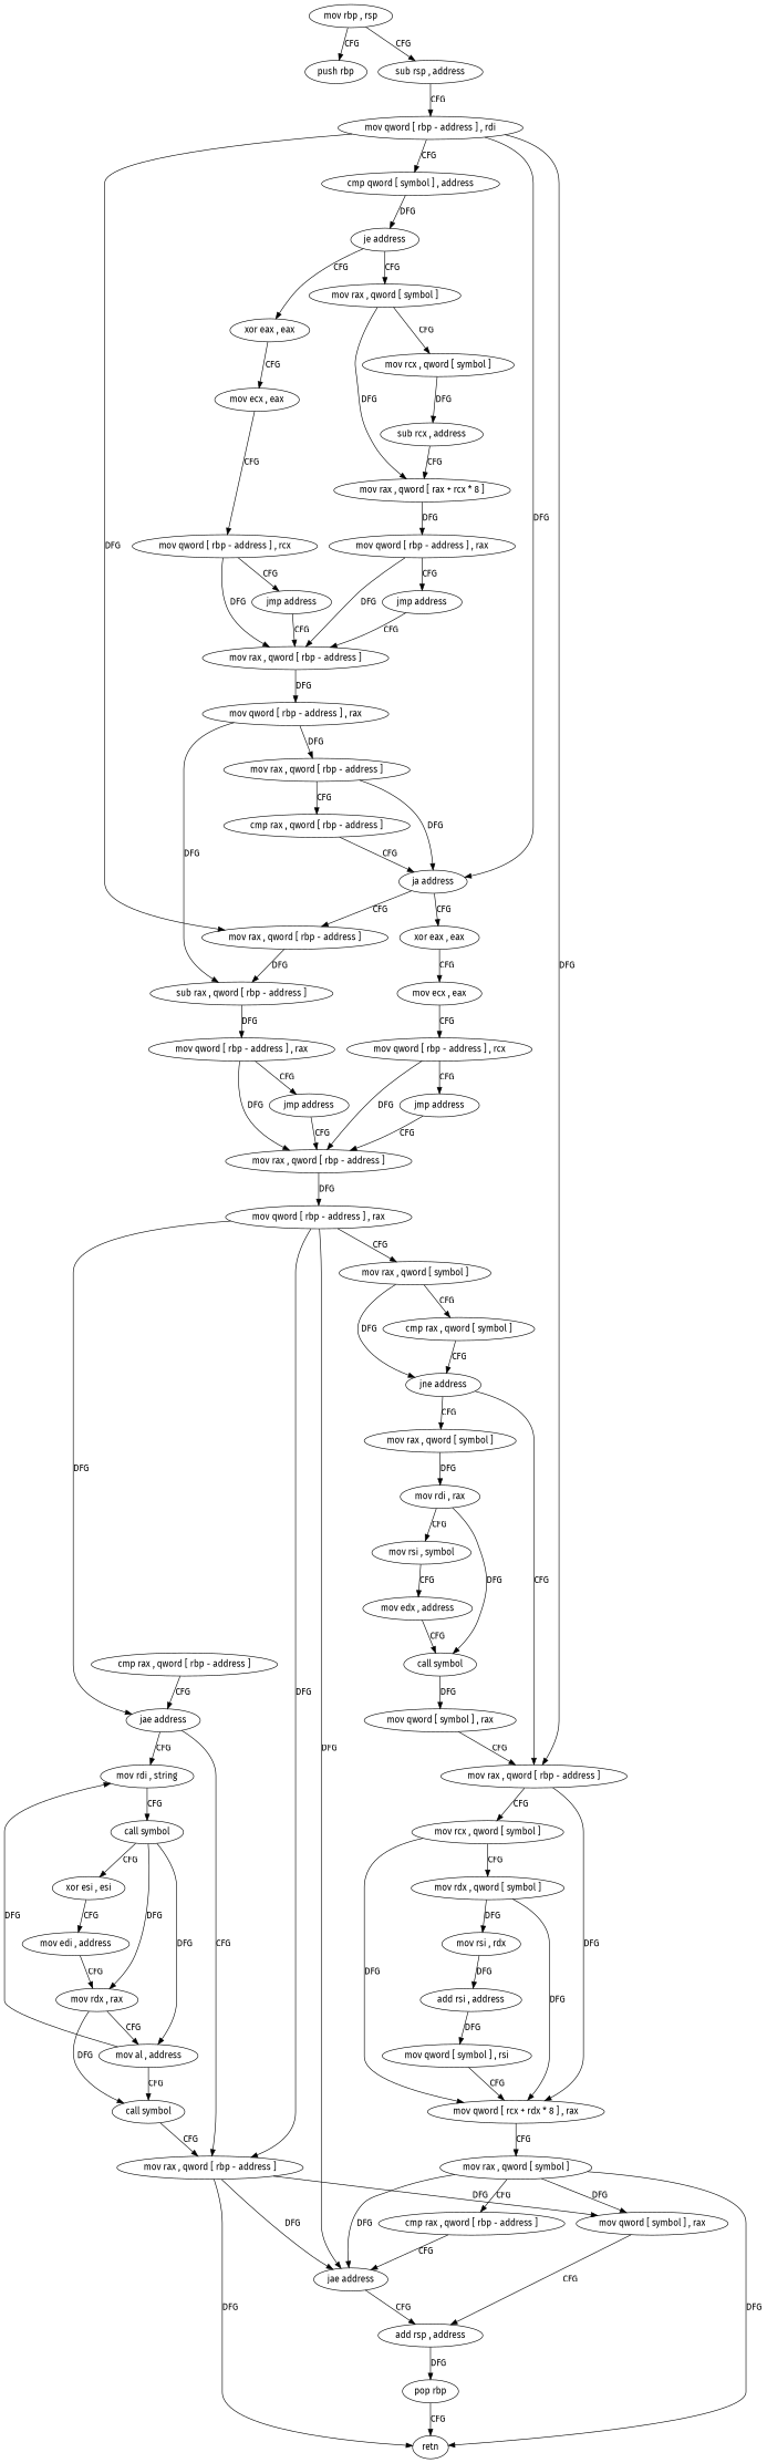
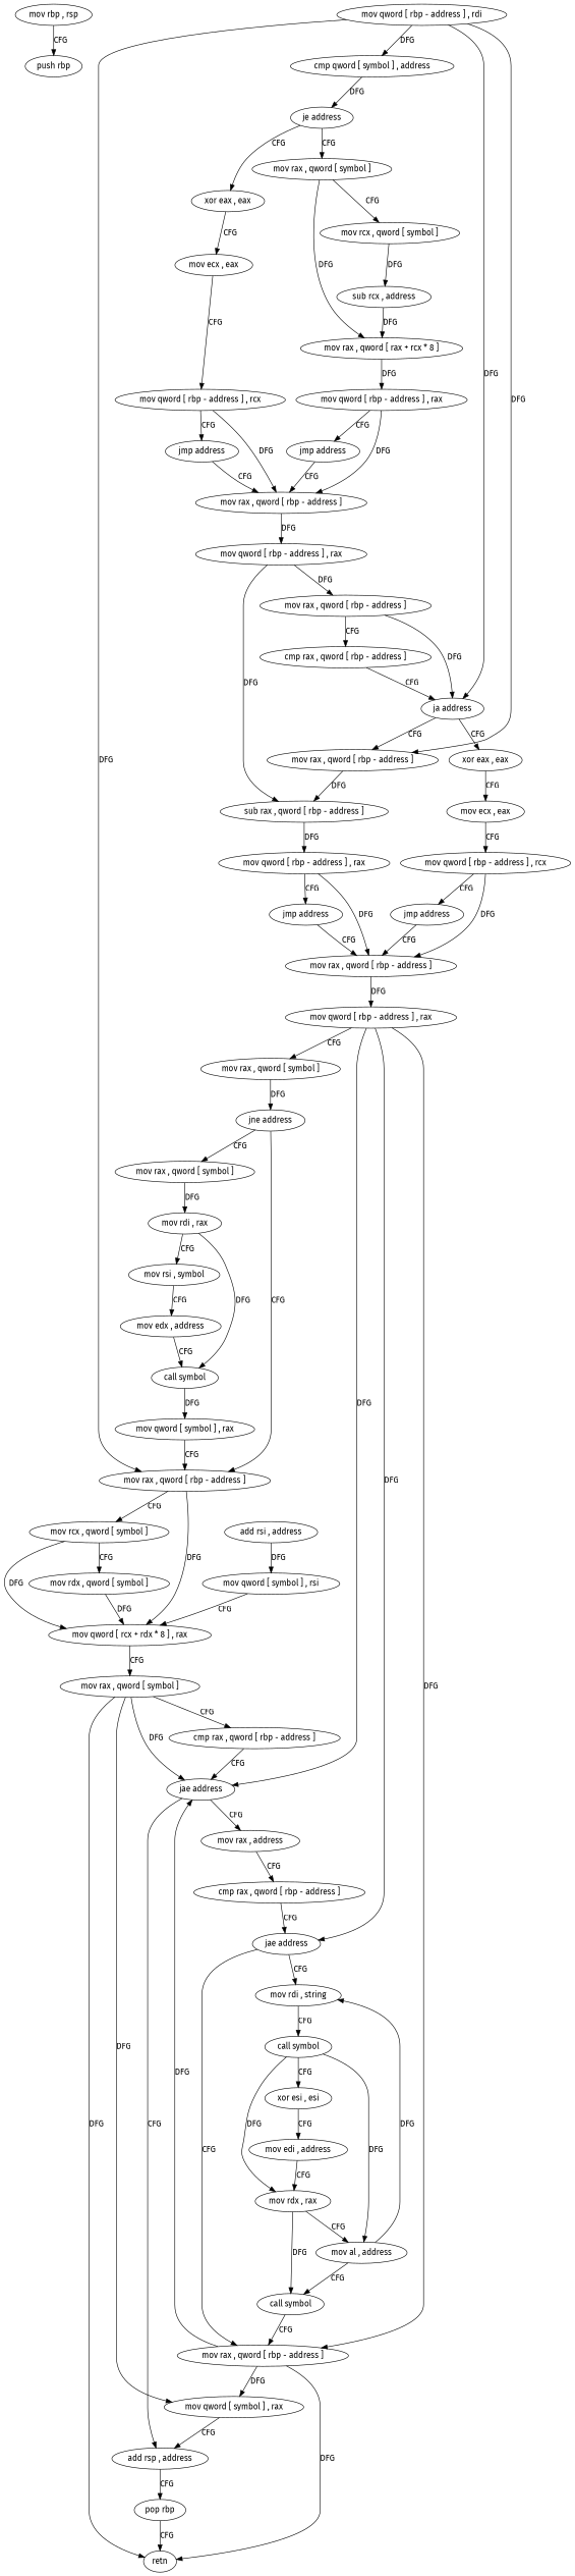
  digraph {
    fontname="Fira Sans"
    node [fontname="Fira Sans"]
    edge [fontname="Fira Sans"]
    n1 [label="push rbp"]
    n2 [label="mov rbp , rsp"]
-   n3 [label="sub rsp , address"]
    n4 [label="mov qword [ rbp - address ] , rdi"]
    n5 [label="cmp qword [ symbol ] , address"]
    n6 [label="ja address"]
    n7 [label="mov rax , qword [ rbp - address ]"]
    n8 [label="mov rax , qword [ rbp - address ]"]
    n9 [label="je address"]
    n10 [label="xor eax , eax"]
    n11 [label="sub rax , qword [ rbp - address ]"]
    n12 [label="mov rcx , qword [ symbol ]"]
    n13 [label="mov qword [ rcx + rdx * 8 ] , rax"]
    n14 [label="xor eax , eax"]
    n15 [label="mov rax , qword [ symbol ]"]
    n16 [label="mov ecx , eax"]
    n17 [label="mov rcx , qword [ symbol ]"]
    n18 [label="mov rax , qword [ rax + rcx * 8 ]"]
    n19 [label="mov qword [ rbp - address ] , rcx"]
    n20 [label="sub rcx , address"]
    n21 [label="mov qword [ rbp - address ] , rax"]
    n22 [label="jmp address"]
    n23 [label="mov rax , qword [ rbp - address ]"]
    n24 [label="mov qword [ rbp - address ] , rax"]
    n25 [label="mov rax , qword [ rbp - address ]"]
    n26 [label="jmp address"]
    n27 [label="cmp rax , qword [ rbp - address ]"]
    n28 [label="mov qword [ rbp - address ] , rax"]
    n29 [label="mov ecx , eax"]
    n30 [label="mov qword [ rbp - address ] , rcx"]
    n31 [label="jmp address"]
    n32 [label="mov rax , qword [ rbp - address ]"]
    n33 [label="mov qword [ rbp - address ] , rax"]
    n34 [label="mov rax , qword [ symbol ]"]
    n35 [label="jae address"]
    n36 [label="jae address"]
    n37 [label="mov rax , qword [ rbp - address ]"]
    n38 [label="jmp address"]
-   n39 [label="cmp rax , qword [ symbol ]"]
    n40 [label="jne address"]
    n41 [label="add rsp , address"]
+   n42 [label="mov rax , address"]
    n43 [label="mov rdi , string"]
    n44 [label=retn]
    n45 [label="mov qword [ symbol ] , rax"]
    n46 [label="mov rax , qword [ symbol ]"]
    n47 [label="mov rdi , rax"]
    n48 [label="mov rdx , qword [ symbol ]"]
    n49 [label="mov rax , qword [ symbol ]"]
    n50 [label="mov rsi , symbol"]
    n51 [label="call symbol"]
-   n52 [label="mov rsi , rdx"]
    n53 [label="add rsi , address"]
    n54 [label="mov qword [ symbol ] , rsi"]
    n55 [label="cmp rax , qword [ rbp - address ]"]
    n56 [label="pop rbp"]
    n57 [label="cmp rax , qword [ rbp - address ]"]
    n58 [label="mov edx , address"]
    n59 [label="mov qword [ symbol ] , rax"]
    n60 [label="call symbol"]
    n61 [label="xor esi , esi"]
    n62 [label="mov rdx , rax"]
    n63 [label="mov al , address"]
    n64 [label="mov edi , address"]
    n65 [label="call symbol"]
    n2 -> n1 [label=CFG]
-   n2 -> n3 [label=CFG]
-   n3 -> n4 [label=CFG]
-   n4 -> n5 [label=CFG]
+   n4 -> n5 [label=DFG]
    n4 -> n6 [label=DFG]
    n4 -> n7 [label=DFG]
    n4 -> n8 [label=DFG]
    n5 -> n9 [label=DFG]
    n6 -> n7 [label=CFG]
    n6 -> n10 [label=CFG]
    n7 -> n11 [label=DFG]
    n8 -> n12 [label=CFG]
    n8 -> n13 [label=DFG]
    n9 -> n14 [label=CFG]
    n9 -> n15 [label=CFG]
    n10 -> n29 [label=CFG]
    n11 -> n28 [label=DFG]
    n12 -> n13 [label=DFG]
    n12 -> n48 [label=CFG]
    n13 -> n49 [label=CFG]
    n14 -> n16 [label=CFG]
    n15 -> n17 [label=CFG]
    n15 -> n18 [label=DFG]
    n16 -> n19 [label=CFG]
    n17 -> n20 [label=DFG]
    n18 -> n21 [label=DFG]
    n19 -> n22 [label=CFG]
    n19 -> n23 [label=DFG]
-   n20 -> n18 [label=CFG]
+   n20 -> n18 [label=DFG]
    n21 -> n23 [label=DFG]
    n21 -> n26 [label=CFG]
    n22 -> n23 [label=CFG]
    n23 -> n24 [label=DFG]
    n24 -> n11 [label=DFG]
    n24 -> n25 [label=DFG]
    n25 -> n6 [label=DFG]
    n25 -> n27 [label=CFG]
    n26 -> n23 [label=CFG]
    n27 -> n6 [label=CFG]
    n28 -> n32 [label=DFG]
    n28 -> n38 [label=CFG]
    n29 -> n30 [label=CFG]
    n30 -> n31 [label=CFG]
    n30 -> n32 [label=DFG]
    n31 -> n32 [label=CFG]
    n32 -> n33 [label=DFG]
    n33 -> n34 [label=CFG]
    n33 -> n35 [label=DFG]
    n33 -> n36 [label=DFG]
    n33 -> n37 [label=DFG]
-   n34 -> n39 [label=CFG]
    n34 -> n40 [label=DFG]
    n35 -> n41 [label=CFG]
+   n35 -> n42 [label=CFG]
    n36 -> n37 [label=CFG]
    n36 -> n43 [label=CFG]
    n37 -> n35 [label=DFG]
    n37 -> n44 [label=DFG]
    n37 -> n45 [label=DFG]
    n38 -> n32 [label=CFG]
-   n39 -> n40 [label=CFG]
    n40 -> n8 [label=CFG]
    n40 -> n46 [label=CFG]
-   n41 -> n56 [label=DFG]
+   n41 -> n56 [label=CFG]
+   n42 -> n57 [label=CFG]
    n43 -> n60 [label=CFG]
    n45 -> n41 [label=CFG]
    n46 -> n47 [label=DFG]
    n47 -> n50 [label=CFG]
    n47 -> n51 [label=DFG]
    n48 -> n13 [label=DFG]
-   n48 -> n52 [label=DFG]
    n49 -> n35 [label=DFG]
    n49 -> n44 [label=DFG]
    n49 -> n45 [label=DFG]
    n49 -> n55 [label=CFG]
    n50 -> n58 [label=CFG]
    n51 -> n59 [label=DFG]
-   n52 -> n53 [label=DFG]
    n53 -> n54 [label=DFG]
    n54 -> n13 [label=CFG]
    n55 -> n35 [label=CFG]
    n56 -> n44 [label=CFG]
    n57 -> n36 [label=CFG]
    n58 -> n51 [label=CFG]
    n59 -> n8 [label=CFG]
    n60 -> n61 [label=CFG]
    n60 -> n62 [label=DFG]
    n60 -> n63 [label=DFG]
    n61 -> n64 [label=CFG]
    n62 -> n63 [label=CFG]
    n62 -> n65 [label=DFG]
    n63 -> n43 [label=DFG]
    n63 -> n65 [label=CFG]
    n64 -> n62 [label=CFG]
    n65 -> n37 [label=CFG]
  }
